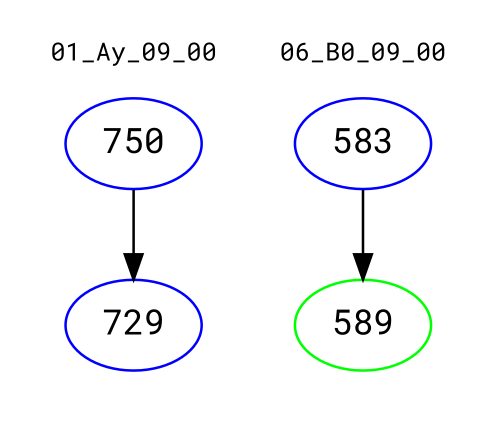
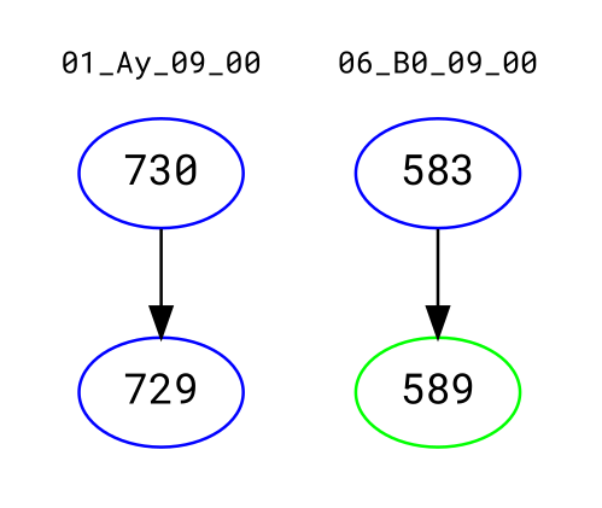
  digraph {
    fontname="Roboto Mono"
    node [color=blue fontname="Roboto Mono"]
    edge [color=black fontname="Roboto Mono"]
-   n1 [label=750]
+   n1 [label=730]
    n2 [label=729]
    n3 [label=583]
    n4 [color=green label=589]
    subgraph cluster_1 {
      color=white
      fontsize=10
      label="01_Ay_09_00"
      n1
      n2
    }
    subgraph cluster_2 {
      color=white
      fontsize=10
      label="06_B0_09_00"
      n3
      n4
    }
    n1 -> n2
    n3 -> n4
  }
